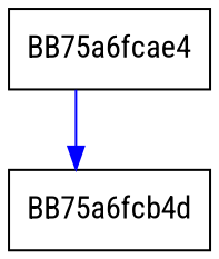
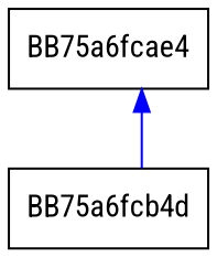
  digraph {
    splines=ortho
    fontname="Roboto Condensed"
    node [shape=box fontname="Roboto Condensed"]
    BB75a6fcae4
    BB75a6fcb4d
-   BB75a6fcae4 -> BB75a6fcb4d [color=blue fontname="Roboto Condensed"]
+   BB75a6fcb4d -> BB75a6fcae4 [color=blue fontname="Roboto Condensed"]
  }
